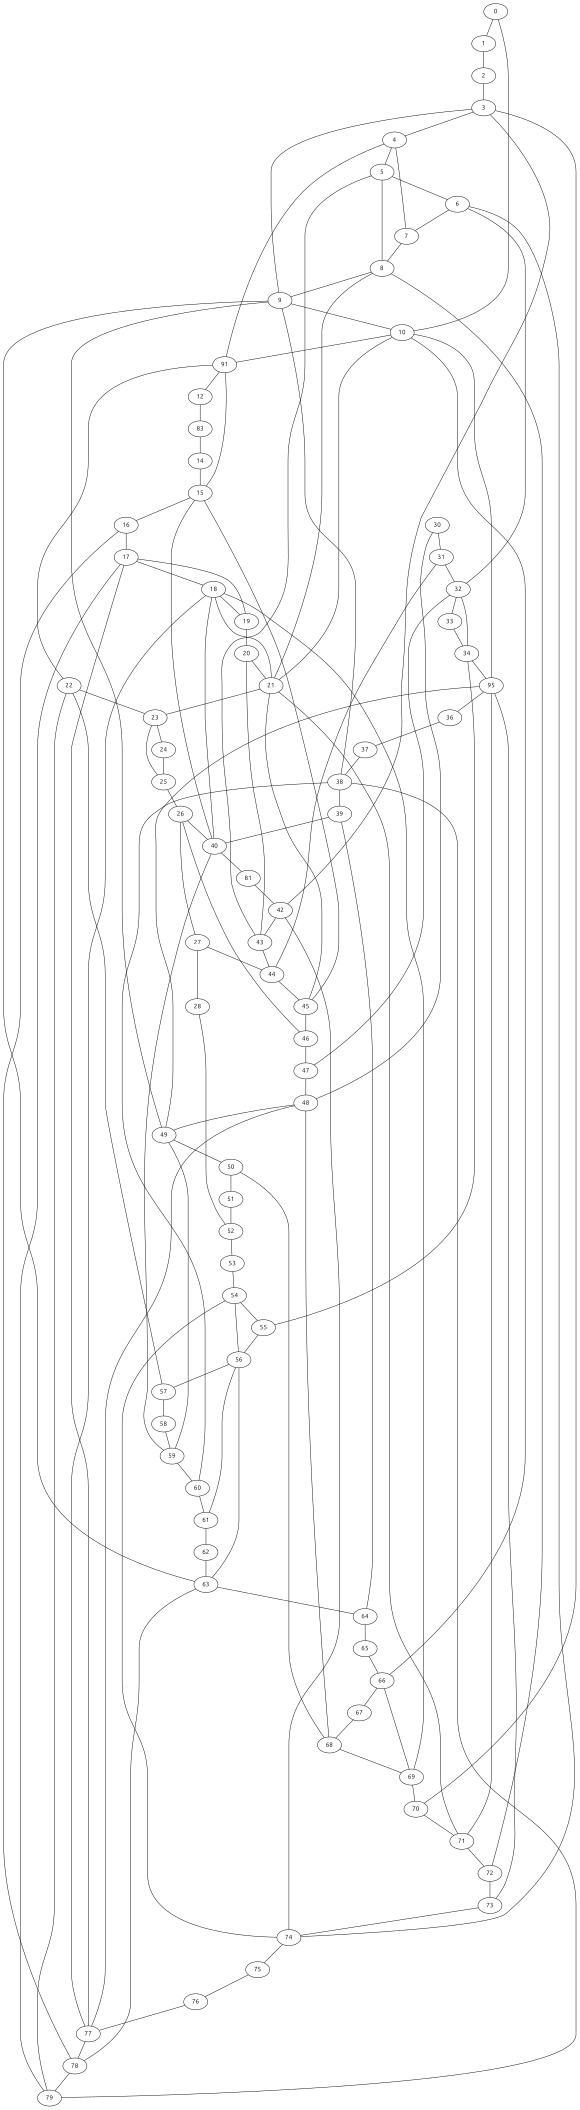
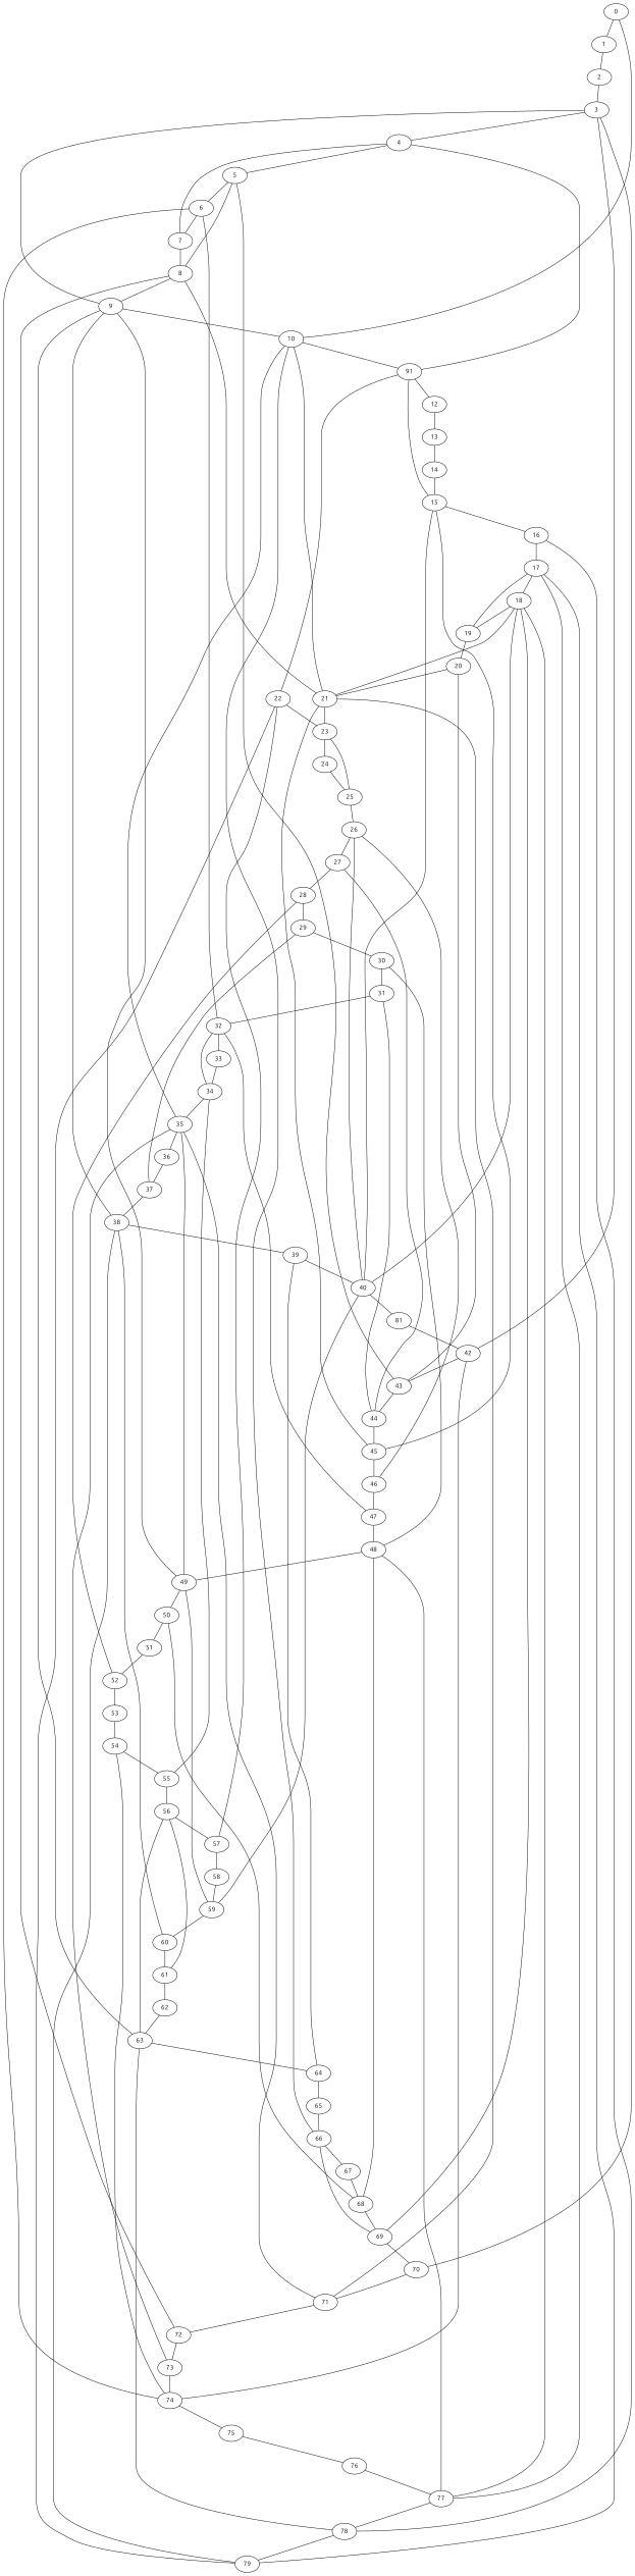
  graph {
    fontname=Ubuntu
    node [fontname=Ubuntu]
    edge [fontname=Ubuntu]
    0
    1
    10
    2
    n5 [label=91]
    21
-   35 [label=95]
+   35
    66
    3
    12
    22
    15
    71
    45
    23
    49
    73
    36
    69
    67
    4
    42
    9
    70
    5
    7
    43
    74
    63
    38
    6
    8
    44
    75
    59
    50
    78
    64
    79
    39
    60
    72
    32
-   13 [label=83]
+   13
    57
    16
    40
    33
    47
    34
    48
    55
    76
    46
    68
    51
    65
    61
    37
    14
    24
    25
    58
    17
    n65 [label=81]
    18
    77
    19
    20
    26
    27
    28
+   29
    52
    30
    53
    31
    54
    56
    62
    0 -- 1
    0 -- 10
    1 -- 2
    10 -- n5
    10 -- 21
    10 -- 35
    10 -- 66
    2 -- 3
    n5 -- 12
    n5 -- 22
    n5 -- 15
    21 -- 71
    21 -- 45
    21 -- 23
    35 -- 71
    35 -- 49
    35 -- 73
    35 -- 36
    66 -- 69
    66 -- 67
    3 -- 4
    3 -- 42
    3 -- 9
    3 -- 70
    12 -- 13
    22 -- 23
    22 -- 79
    22 -- 57
    15 -- 45
    15 -- 16
    15 -- 40
    71 -- 72
    45 -- 46
    23 -- 24
    23 -- 25
    49 -- 59
    49 -- 50
    73 -- 74
    36 -- 37
    69 -- 70
    67 -- 68
    4 -- n5
    4 -- 5
    4 -- 7
    42 -- 43
    42 -- 74
    9 -- 10
    9 -- 49
    9 -- 63
    9 -- 38
    70 -- 71
    5 -- 43
    5 -- 6
    5 -- 8
    7 -- 8
    43 -- 44
    74 -- 75
    63 -- 78
    63 -- 64
    38 -- 79
    38 -- 39
    38 -- 60
    6 -- 7
    6 -- 74
    6 -- 32
    8 -- 21
    8 -- 9
    8 -- 72
    44 -- 45
    75 -- 76
    59 -- 60
    50 -- 68
    50 -- 51
    78 -- 79
    64 -- 65
    39 -- 64
    39 -- 40
    60 -- 61
    72 -- 73
    32 -- 33
    32 -- 47
    32 -- 34
    13 -- 14
    57 -- 58
    16 -- 78
    16 -- 17
    40 -- 59
    40 -- n65
    33 -- 34
    47 -- 48
    34 -- 35
    34 -- 55
    48 -- 49
    48 -- 68
    48 -- 77
    55 -- 56
    76 -- 77
    46 -- 47
    68 -- 69
    51 -- 52
    65 -- 66
    61 -- 62
    37 -- 38
    14 -- 15
    24 -- 25
    25 -- 26
    58 -- 59
    17 -- 79
    17 -- 18
    17 -- 77
    17 -- 19
    n65 -- 42
    18 -- 21
    18 -- 69
    18 -- 40
    18 -- 77
    18 -- 19
    77 -- 78
    19 -- 20
    20 -- 21
    20 -- 43
    26 -- 40
    26 -- 46
    26 -- 27
    27 -- 44
    27 -- 28
+   28 -- 29
    28 -- 52
+   29 -- 37
+   29 -- 30
    52 -- 53
    30 -- 48
    30 -- 31
    53 -- 54
    31 -- 44
    31 -- 32
    54 -- 74
    54 -- 55
-   54 -- 56
    56 -- 63
    56 -- 57
    56 -- 61
    62 -- 63
  }
